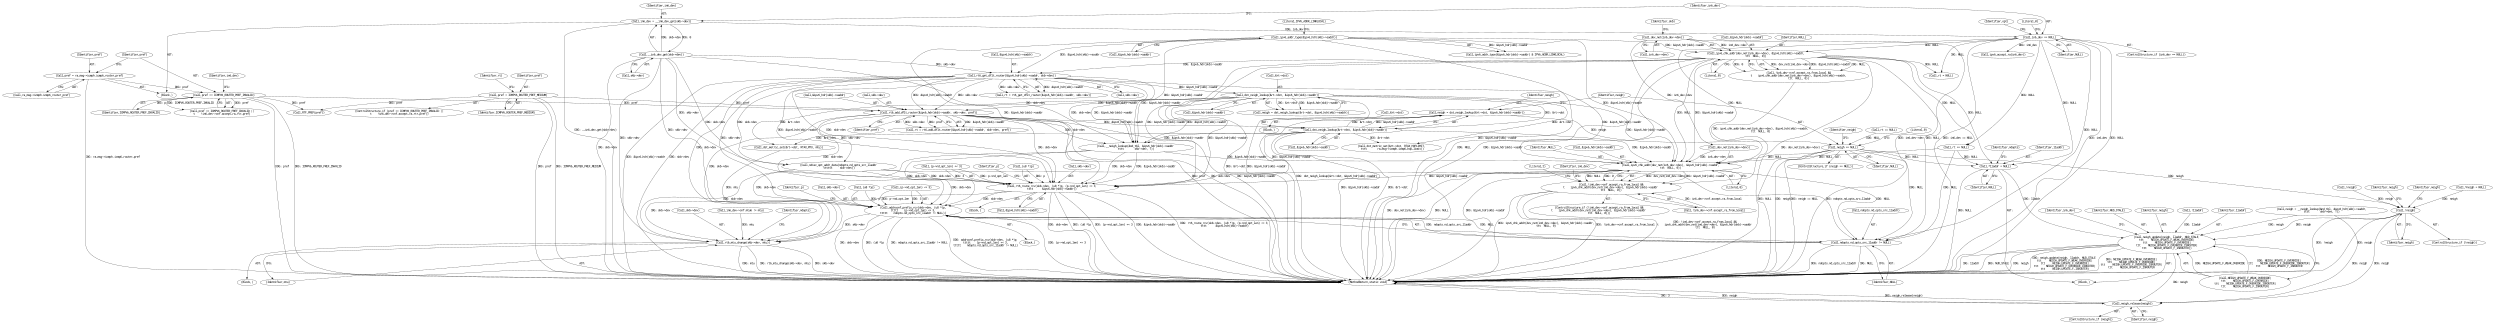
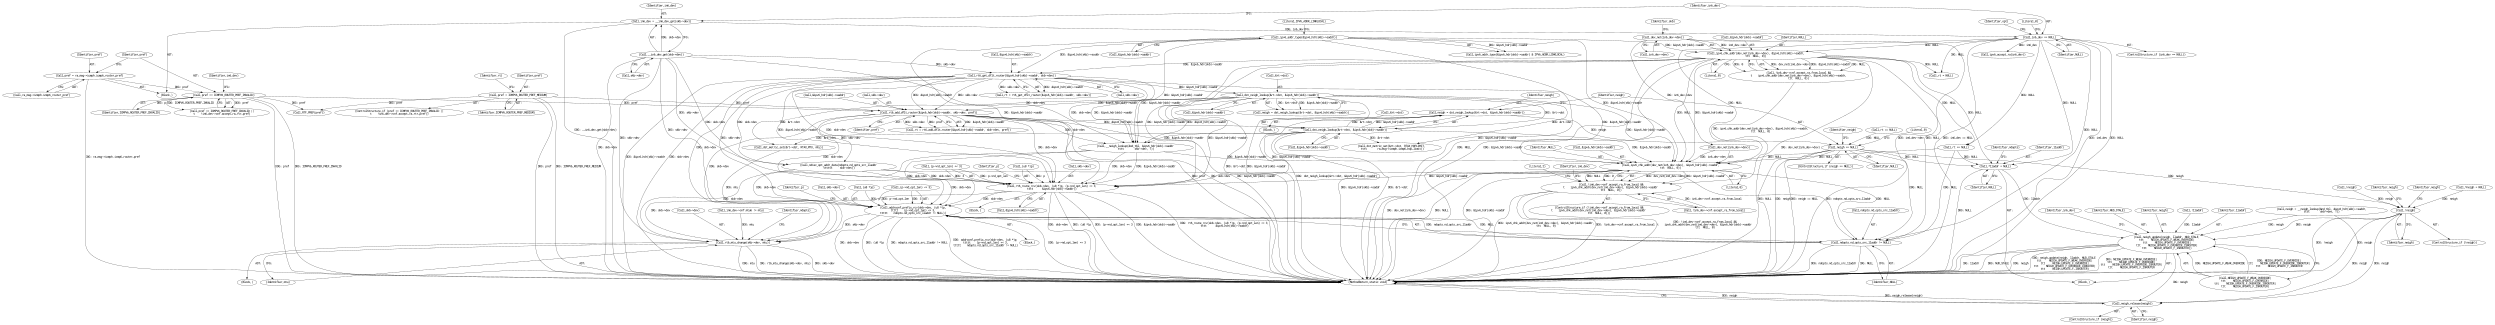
  digraph {
    fontname="Roboto Mono"
    node [fontname="Roboto Mono"]
    edge [fontname="Roboto Mono"]
    n1 [label="(Call,neigh = dst_neigh_lookup(&rt->dst, &ipv6_hdr(skb)->saddr))"]
    n2 [label="(Call,dst_neigh_lookup(&rt->dst, &ipv6_hdr(skb)->saddr))"]
    n3 [label="(Call,neigh == NULL)"]
    n4 [label="(MethodReturn,static void)"]
    n5 [label="(Block,)"]
    n6 [label="(Call,ipv6_chk_addr(dev_net(in6_dev->dev), &ipv6_hdr(skb)->saddr,\n\t\t\t  NULL, 0))"]
    n7 [label="(Call,rt6_route_rcv(skb->dev, (u8 *)p, (p->nd_opt_len) << 3,\n\t\t\t\t      &ipv6_hdr(skb)->saddr))"]
    n8 [label="(Call,dst_metric_set(&rt->dst, RTAX_MTU, mtu))"]
    n9 [label="(Call,&ipv6_hdr(skb)->saddr)"]
    n10 [label="(Call,dst_metric_set(&rt->dst, RTAX_HOPLIMIT,\n \t\t\t\t       ra_msg->icmph.icmp6_hop_limit))"]
    n11 [label="(Call,__neigh_lookup(&nd_tbl, &ipv6_hdr(skb)->saddr,\n\t\t\t\t       skb->dev, 1))"]
    n12 [label="(Call,*lladdr = NULL)"]
    n13 [label="(Call,ndopts.nd_opts_src_lladdr != NULL)"]
    n14 [label="(Call,!neigh)"]
    n15 [label="(ControlStructure,if (neigh == NULL))"]
    n16 [label="(Identifier,NULL)"]
    n17 [label="(Call,neigh_release(neigh))"]
    n18 [label="(Call,!in6_dev->cnf.accept_ra_from_local &&\n\t    ipv6_chk_addr(dev_net(in6_dev->dev), &ipv6_hdr(skb)->saddr,\n\t\t\t  NULL, 0))"]
    n19 [label="(Literal,0)"]
    n20 [label="(Call,addrconf_prefix_rcv(skb->dev, (u8 *)p,\n\t\t\t\t\t    (p->nd_opt_len) << 3,\n\t\t\t\t\t    ndopts.nd_opts_src_lladdr != NULL))"]
    n21 [label="(Call,rt6_mtu_change(skb->dev, mtu))"]
    n22 [label="(Call,&ipv6_hdr(skb)->saddr)"]
    n23 [label="(Block,)"]
    n24 [label="(Call,dst_neigh_lookup(&rt->dst, &ipv6_hdr(skb)->saddr))"]
    n25 [label="(Call,rt6_add_dflt_router(&ipv6_hdr(skb)->saddr, skb->dev, pref))"]
    n26 [label="(Call,neigh = dst_neigh_lookup(&rt->dst, &ipv6_hdr(skb)->saddr))"]
    n27 [label="(Call,&ipv6_hdr(skb)->saddr)"]
    n28 [label="(Call,ndisc_opt_addr_data(ndopts.nd_opts_src_lladdr,\n\t\t\t\t\t\t     skb->dev))"]
    n29 [label="(Identifier,pref)"]
    n30 [label="(Call,rt = rt6_add_dflt_router(&ipv6_hdr(skb)->saddr, skb->dev, pref))"]
    n31 [label="(Call,rt6_get_dflt_router(&ipv6_hdr(skb)->saddr, skb->dev))"]
    n32 [label="(Call,rt = rt6_get_dflt_router(&ipv6_hdr(skb)->saddr, skb->dev))"]
    n33 [label="(Call,skb->dev)"]
    n34 [label="(Block,)"]
    n35 [label="(Block,)"]
    n36 [label="(Identifier,mtu)"]
    n37 [label="(Call,ipv6_addr_type(&ipv6_hdr(skb)->saddr))"]
    n38 [label="(Call,ipv6_chk_addr(dev_net(in6_dev->dev), &ipv6_hdr(skb)->saddr,\n\t\t\t  NULL, 0))"]
    n39 [label="(Call,ipv6_addr_type(&ipv6_hdr(skb)->saddr) & IPV6_ADDR_LINKLOCAL)"]
    n40 [label="(Call,&ipv6_hdr(skb)->saddr)"]
    n41 [label="(Call,rt == NULL)"]
    n42 [label="(Call,rt = NULL)"]
    n43 [label="(Call,!in6_dev->cnf.accept_ra_from_local &&\n\t    ipv6_chk_addr(dev_net(in6_dev->dev), &ipv6_hdr(skb)->saddr,\n\t\t\t  NULL, 0))"]
    n44 [label="(Literal,0)"]
    n45 [label="(Call,neigh_update(neigh, lladdr, NUD_STALE,\n\t\t\t     NEIGH_UPDATE_F_WEAK_OVERRIDE|\n\t\t\t     NEIGH_UPDATE_F_OVERRIDE|\n\t\t\t     NEIGH_UPDATE_F_OVERRIDE_ISROUTER|\n\t\t\t     NEIGH_UPDATE_F_ISROUTER))"]
    n46 [label="(Block,)"]
    n47 [label="(Identifier,NULL)"]
    n48 [label="(Identifier,NULL)"]
    n49 [label="(Call,dev_net(in6_dev->dev))"]
    n50 [label="(Call,dev_net(in6_dev->dev))"]
    n51 [label="(Call,in6_dev->dev)"]
    n52 [label="(Call,in6_dev == NULL)"]
    n53 [label="(Call,ipv6_accept_ra(in6_dev))"]
    n54 [label="(ControlStructure,if (in6_dev == NULL))"]
    n55 [label="(Identifier,NULL)"]
    n56 [label="(Call,in6_dev = __in6_dev_get(skb->dev))"]
    n57 [label="(Call,__in6_dev_get(skb->dev))"]
    n58 [label="(Block,)"]
    n59 [label="(Call,skb->dev)"]
    n60 [label="(Call,pref = ICMPV6_ROUTER_PREF_MEDIUM)"]
    n61 [label="(ControlStructure,if (pref == ICMPV6_ROUTER_PREF_INVALID ||\n\t    !in6_dev->cnf.accept_ra_rtr_pref))"]
    n62 [label="(Call,RTF_PREF(pref))"]
    n63 [label="(Identifier,ICMPV6_ROUTER_PREF_MEDIUM)"]
    n64 [label="(Call,pref == ICMPV6_ROUTER_PREF_INVALID)"]
    n65 [label="(Call,pref == ICMPV6_ROUTER_PREF_INVALID ||\n\t    !in6_dev->cnf.accept_ra_rtr_pref)"]
    n66 [label="(Identifier,ICMPV6_ROUTER_PREF_INVALID)"]
    n67 [label="(Call,pref = ra_msg->icmph.icmp6_router_pref)"]
    n68 [label="(Call,ra_msg->icmph.icmp6_router_pref)"]
    n69 [label="(Identifier,neigh)"]
    n70 [label="(ControlStructure,if (!neigh))"]
    n71 [label="(Call,NEIGH_UPDATE_F_WEAK_OVERRIDE|\n\t\t\t     NEIGH_UPDATE_F_OVERRIDE|\n\t\t\t     NEIGH_UPDATE_F_OVERRIDE_ISROUTER|\n\t\t\t     NEIGH_UPDATE_F_ISROUTER)"]
    n72 [label="(ControlStructure,if (neigh))"]
    n73 [label="(Identifier,neigh)"]
    n74 [label="(ControlStructure,if (!in6_dev->cnf.accept_ra_from_local &&\n\t    ipv6_chk_addr(dev_net(in6_dev->dev), &ipv6_hdr(skb)->saddr,\n\t\t\t  NULL, 0)))"]
    n75 [label="(Call,!in6_dev->cnf.accept_ra_from_local)"]
    n76 [label="(Identifier,pref)"]
    n77 [label="(Identifier,neigh)"]
    n78 [label="(Identifier,neigh)"]
    n79 [label="(Identifier,p)"]
    n80 [label="(Call,in6_dev->cnf.mtu6 != mtu)"]
    n81 [label="(Identifier,in6_dev)"]
    n82 [label="(Call,skb->dev)"]
    n83 [label="(Identifier,in6_dev)"]
    n84 [label="(Identifier,opt)"]
    n85 [label="(Call,&ipv6_hdr(skb)->saddr)"]
    n86 [label="(Call,!neigh)"]
    n87 [label="(Literal,0)"]
    n88 [label="(Identifier,neigh)"]
    n89 [label="(Identifier,NULL)"]
    n90 [label="(Identifier,ndopts)"]
    n91 [label="(Literal,IPV6_ADDR_LINKLOCAL)"]
    n92 [label="(Identifier,NUD_STALE)"]
    n93 [label="(Identifier,lladdr)"]
    n94 [label="(Identifier,pref)"]
    n95 [label="(Identifier,NULL)"]
    n96 [label="(Call,(u8 *)p)"]
    n97 [label="(Call,&ipv6_hdr(skb)->saddr)"]
    n98 [label="(Call,skb->dev)"]
    n99 [label="(Identifier,neigh)"]
    n100 [label="(Call,skb->dev)"]
    n101 [label="(Identifier,ndopts)"]
    n102 [label="(Identifier,in6_dev)"]
    n103 [label="(Call,(u8 *)p)"]
    n104 [label="(Call,!lladdr)"]
    n105 [label="(Identifier,rt)"]
    n106 [label="(Identifier,pref)"]
    n107 [label="(Call,&rt->dst)"]
    n108 [label="(Call,(p->nd_opt_len) << 3)"]
    n109 [label="(Call,&rt->dst)"]
    n110 [label="(Identifier,in6_dev)"]
    n111 [label="(Literal,0)"]
    n112 [label="(Identifier,in6_dev)"]
    n113 [label="(Call,(p->nd_opt_len) << 3)"]
    n114 [label="(Literal,2)"]
    n115 [label="(Identifier,lladdr)"]
    n116 [label="(Call,skb->dev)"]
    n117 [label="(Identifier,neigh)"]
    n118 [label="(Call,rt == NULL)"]
    n119 [label="(Call,&ipv6_hdr(skb)->saddr)"]
    n120 [label="(Call,neigh = __neigh_lookup(&nd_tbl, &ipv6_hdr(skb)->saddr,\n\t\t\t\t       skb->dev, 1))"]
    n121 [label="(Identifier,p)"]
    n122 [label="(Identifier,skb)"]
    n123 [label="(Identifier,neigh)"]
    n124 [label="(Call,&ipv6_hdr(skb)->saddr)"]
    n125 [label="(Call,ndopts.nd_opts_src_lladdr)"]
    n126 [label="(Call,*neigh = NULL)"]
    n1 -> n2 [label="CFG: "]
    n1 -> n3 [label="DDG: neigh"]
    n1 -> n4 [label="DDG: dst_neigh_lookup(&rt->dst, &ipv6_hdr(skb)->saddr)"]
    n1 -> n5 [label="AST: "]
    n2 -> n1 [label="AST: "]
    n2 -> n1 [label="DDG: &rt->dst"]
    n2 -> n1 [label="DDG: &ipv6_hdr(skb)->saddr"]
    n2 -> n4 [label="DDG: &rt->dst"]
    n2 -> n4 [label="DDG: &ipv6_hdr(skb)->saddr"]
    n2 -> n6 [label="DDG: &ipv6_hdr(skb)->saddr"]
    n2 -> n7 [label="DDG: &ipv6_hdr(skb)->saddr"]
    n2 -> n8 [label="DDG: &rt->dst"]
    n2 -> n9 [label="CFG: "]
    n2 -> n10 [label="DDG: &rt->dst"]
    n2 -> n11 [label="DDG: &ipv6_hdr(skb)->saddr"]
    n3 -> n4 [label="DDG: neigh == NULL"]
    n3 -> n4 [label="DDG: neigh"]
    n3 -> n4 [label="DDG: NULL"]
    n3 -> n6 [label="DDG: NULL"]
    n3 -> n12 [label="DDG: NULL"]
    n3 -> n13 [label="DDG: NULL"]
    n3 -> n14 [label="DDG: neigh"]
    n3 -> n15 [label="AST: "]
    n3 -> n16 [label="CFG: "]
-   n4 -> n17 [label="DDG: 3"]
+   n4 -> n17 [label="CFG: "]
    n6 -> n4 [label="DDG: NULL"]
    n6 -> n4 [label="DDG: dev_net(in6_dev->dev)"]
    n6 -> n4 [label="DDG: &ipv6_hdr(skb)->saddr"]
    n6 -> n7 [label="DDG: &ipv6_hdr(skb)->saddr"]
    n6 -> n13 [label="DDG: NULL"]
    n6 -> n18 [label="AST: "]
    n6 -> n18 [label="DDG: dev_net(in6_dev->dev)"]
    n6 -> n18 [label="DDG: &ipv6_hdr(skb)->saddr"]
    n6 -> n18 [label="DDG: NULL"]
    n6 -> n18 [label="DDG: 0"]
    n6 -> n19 [label="CFG: "]
    n7 -> n4 [label="DDG: (u8 *)p"]
    n7 -> n4 [label="DDG: (p->nd_opt_len) << 3"]
    n7 -> n4 [label="DDG: rt6_route_rcv(skb->dev, (u8 *)p, (p->nd_opt_len) << 3,\n\t\t\t\t      &ipv6_hdr(skb)->saddr)"]
    n7 -> n4 [label="DDG: &ipv6_hdr(skb)->saddr"]
    n7 -> n4 [label="DDG: skb->dev"]
    n7 -> n20 [label="DDG: skb->dev"]
    n7 -> n21 [label="DDG: skb->dev"]
    n7 -> n22 [label="CFG: "]
    n7 -> n23 [label="AST: "]
    n8 -> n21 [label="DDG: mtu"]
    n9 -> n2 [label="AST: "]
    n11 -> n6 [label="DDG: &ipv6_hdr(skb)->saddr"]
    n11 -> n7 [label="DDG: skb->dev"]
    n11 -> n7 [label="DDG: &ipv6_hdr(skb)->saddr"]
    n11 -> n20 [label="DDG: skb->dev"]
    n11 -> n21 [label="DDG: skb->dev"]
    n12 -> n4 [label="DDG: NULL"]
    n12 -> n45 [label="DDG: lladdr"]
    n12 -> n46 [label="AST: "]
    n12 -> n47 [label="CFG: "]
    n13 -> n4 [label="DDG: NULL"]
    n13 -> n4 [label="DDG: ndopts.nd_opts_src_lladdr"]
    n13 -> n20 [label="AST: "]
    n13 -> n20 [label="DDG: ndopts.nd_opts_src_lladdr"]
    n13 -> n20 [label="DDG: NULL"]
    n13 -> n48 [label="CFG: "]
    n14 -> n4 [label="DDG: !neigh"]
    n14 -> n4 [label="DDG: neigh"]
    n14 -> n17 [label="DDG: neigh"]
    n14 -> n45 [label="DDG: neigh"]
    n14 -> n69 [label="CFG: "]
    n14 -> n70 [label="AST: "]
    n16 -> n3 [label="AST: "]
    n17 -> n4 [label="DDG: neigh"]
    n17 -> n4 [label="DDG: neigh_release(neigh)"]
    n17 -> n72 [label="AST: "]
    n17 -> n73 [label="CFG: "]
    n18 -> n4 [label="DDG: ipv6_chk_addr(dev_net(in6_dev->dev), &ipv6_hdr(skb)->saddr,\n\t\t\t  NULL, 0)"]
    n18 -> n4 [label="DDG: !in6_dev->cnf.accept_ra_from_local"]
    n18 -> n4 [label="DDG: !in6_dev->cnf.accept_ra_from_local &&\n\t    ipv6_chk_addr(dev_net(in6_dev->dev), &ipv6_hdr(skb)->saddr,\n\t\t\t  NULL, 0)"]
    n18 -> n6 [label="CFG: "]
    n18 -> n74 [label="AST: "]
    n18 -> n75 [label="CFG: "]
    n19 -> n6 [label="AST: "]
    n20 -> n4 [label="DDG: skb->dev"]
    n20 -> n4 [label="DDG: (u8 *)p"]
    n20 -> n4 [label="DDG: ndopts.nd_opts_src_lladdr != NULL"]
    n20 -> n4 [label="DDG: addrconf_prefix_rcv(skb->dev, (u8 *)p,\n\t\t\t\t\t    (p->nd_opt_len) << 3,\n\t\t\t\t\t    ndopts.nd_opts_src_lladdr != NULL)"]
    n20 -> n4 [label="DDG: (p->nd_opt_len) << 3"]
    n20 -> n13 [label="CFG: "]
    n20 -> n21 [label="DDG: skb->dev"]
    n20 -> n34 [label="AST: "]
    n21 -> n4 [label="DDG: rt6_mtu_change(skb->dev, mtu)"]
    n21 -> n4 [label="DDG: skb->dev"]
    n21 -> n4 [label="DDG: mtu"]
    n21 -> n35 [label="AST: "]
    n21 -> n36 [label="CFG: "]
    n22 -> n7 [label="AST: "]
    n24 -> n2 [label="DDG: &rt->dst"]
    n24 -> n4 [label="DDG: &ipv6_hdr(skb)->saddr"]
    n24 -> n4 [label="DDG: &rt->dst"]
    n24 -> n6 [label="DDG: &ipv6_hdr(skb)->saddr"]
    n24 -> n7 [label="DDG: &ipv6_hdr(skb)->saddr"]
    n24 -> n8 [label="DDG: &rt->dst"]
    n24 -> n10 [label="DDG: &rt->dst"]
    n24 -> n11 [label="DDG: &ipv6_hdr(skb)->saddr"]
    n24 -> n25 [label="DDG: &ipv6_hdr(skb)->saddr"]
    n24 -> n26 [label="AST: "]
    n24 -> n26 [label="DDG: &rt->dst"]
    n24 -> n26 [label="DDG: &ipv6_hdr(skb)->saddr"]
    n24 -> n27 [label="CFG: "]
    n25 -> n2 [label="DDG: &ipv6_hdr(skb)->saddr"]
    n25 -> n4 [label="DDG: pref"]
    n25 -> n4 [label="DDG: skb->dev"]
    n25 -> n4 [label="DDG: &ipv6_hdr(skb)->saddr"]
    n25 -> n7 [label="DDG: skb->dev"]
    n25 -> n11 [label="DDG: skb->dev"]
    n25 -> n20 [label="DDG: skb->dev"]
    n25 -> n21 [label="DDG: skb->dev"]
    n25 -> n28 [label="DDG: skb->dev"]
    n25 -> n29 [label="CFG: "]
    n25 -> n30 [label="AST: "]
    n25 -> n30 [label="DDG: &ipv6_hdr(skb)->saddr"]
    n25 -> n30 [label="DDG: skb->dev"]
    n25 -> n30 [label="DDG: pref"]
    n26 -> n24 [label="CFG: "]
    n27 -> n24 [label="AST: "]
    n28 -> n7 [label="DDG: skb->dev"]
    n28 -> n13 [label="DDG: ndopts.nd_opts_src_lladdr"]
    n28 -> n20 [label="DDG: skb->dev"]
    n28 -> n21 [label="DDG: skb->dev"]
    n29 -> n25 [label="AST: "]
    n30 -> n25 [label="CFG: "]
    n31 -> n4 [label="DDG: &ipv6_hdr(skb)->saddr"]
    n31 -> n4 [label="DDG: skb->dev"]
    n31 -> n6 [label="DDG: &ipv6_hdr(skb)->saddr"]
    n31 -> n7 [label="DDG: skb->dev"]
    n31 -> n7 [label="DDG: &ipv6_hdr(skb)->saddr"]
    n31 -> n11 [label="DDG: &ipv6_hdr(skb)->saddr"]
    n31 -> n11 [label="DDG: skb->dev"]
    n31 -> n20 [label="DDG: skb->dev"]
    n31 -> n21 [label="DDG: skb->dev"]
    n31 -> n24 [label="DDG: &ipv6_hdr(skb)->saddr"]
    n31 -> n25 [label="DDG: &ipv6_hdr(skb)->saddr"]
    n31 -> n25 [label="DDG: skb->dev"]
    n31 -> n28 [label="DDG: skb->dev"]
    n31 -> n32 [label="AST: "]
    n31 -> n32 [label="DDG: &ipv6_hdr(skb)->saddr"]
    n31 -> n32 [label="DDG: skb->dev"]
    n31 -> n33 [label="CFG: "]
    n32 -> n31 [label="CFG: "]
    n33 -> n31 [label="AST: "]
    n36 -> n21 [label="AST: "]
    n37 -> n4 [label="DDG: &ipv6_hdr(skb)->saddr"]
    n37 -> n6 [label="DDG: &ipv6_hdr(skb)->saddr"]
    n37 -> n7 [label="DDG: &ipv6_hdr(skb)->saddr"]
    n37 -> n11 [label="DDG: &ipv6_hdr(skb)->saddr"]
    n37 -> n31 [label="DDG: &ipv6_hdr(skb)->saddr"]
    n37 -> n38 [label="DDG: &ipv6_hdr(skb)->saddr"]
    n37 -> n39 [label="AST: "]
    n37 -> n39 [label="DDG: &ipv6_hdr(skb)->saddr"]
    n37 -> n40 [label="CFG: "]
    n38 -> n4 [label="DDG: NULL"]
    n38 -> n4 [label="DDG: &ipv6_hdr(skb)->saddr"]
    n38 -> n4 [label="DDG: dev_net(in6_dev->dev)"]
    n38 -> n6 [label="DDG: &ipv6_hdr(skb)->saddr"]
    n38 -> n6 [label="DDG: NULL"]
    n38 -> n7 [label="DDG: &ipv6_hdr(skb)->saddr"]
    n38 -> n11 [label="DDG: &ipv6_hdr(skb)->saddr"]
    n38 -> n12 [label="DDG: NULL"]
    n38 -> n13 [label="DDG: NULL"]
    n38 -> n31 [label="DDG: &ipv6_hdr(skb)->saddr"]
    n38 -> n41 [label="DDG: NULL"]
    n38 -> n42 [label="DDG: NULL"]
    n38 -> n43 [label="AST: "]
    n38 -> n43 [label="DDG: dev_net(in6_dev->dev)"]
    n38 -> n43 [label="DDG: &ipv6_hdr(skb)->saddr"]
    n38 -> n43 [label="DDG: NULL"]
    n38 -> n43 [label="DDG: 0"]
    n38 -> n44 [label="CFG: "]
    n40 -> n37 [label="AST: "]
    n41 -> n6 [label="DDG: NULL"]
    n41 -> n12 [label="DDG: NULL"]
    n41 -> n13 [label="DDG: NULL"]
    n43 -> n18 [label="DDG: ipv6_chk_addr(dev_net(in6_dev->dev), &ipv6_hdr(skb)->saddr,\n\t\t\t  NULL, 0)"]
    n43 -> n38 [label="CFG: "]
    n44 -> n38 [label="AST: "]
    n45 -> n4 [label="DDG: lladdr"]
    n45 -> n4 [label="DDG: NUD_STALE"]
    n45 -> n4 [label="DDG: neigh"]
    n45 -> n4 [label="DDG: neigh_update(neigh, lladdr, NUD_STALE,\n\t\t\t     NEIGH_UPDATE_F_WEAK_OVERRIDE|\n\t\t\t     NEIGH_UPDATE_F_OVERRIDE|\n\t\t\t     NEIGH_UPDATE_F_OVERRIDE_ISROUTER|\n\t\t\t     NEIGH_UPDATE_F_ISROUTER)"]
    n45 -> n4 [label="DDG: NEIGH_UPDATE_F_WEAK_OVERRIDE|\n\t\t\t     NEIGH_UPDATE_F_OVERRIDE|\n\t\t\t     NEIGH_UPDATE_F_OVERRIDE_ISROUTER|\n\t\t\t     NEIGH_UPDATE_F_ISROUTER"]
    n45 -> n17 [label="DDG: neigh"]
    n45 -> n46 [label="AST: "]
    n45 -> n71 [label="CFG: "]
    n47 -> n12 [label="AST: "]
    n48 -> n13 [label="AST: "]
    n49 -> n4 [label="DDG: in6_dev->dev"]
    n49 -> n38 [label="AST: "]
    n49 -> n38 [label="DDG: in6_dev->dev"]
    n49 -> n50 [label="DDG: in6_dev->dev"]
    n49 -> n51 [label="CFG: "]
    n50 -> n6 [label="AST: "]
    n50 -> n6 [label="DDG: in6_dev->dev"]
    n51 -> n49 [label="AST: "]
    n52 -> n4 [label="DDG: in6_dev == NULL"]
    n52 -> n4 [label="DDG: in6_dev"]
    n52 -> n4 [label="DDG: NULL"]
    n52 -> n6 [label="DDG: NULL"]
    n52 -> n12 [label="DDG: NULL"]
    n52 -> n13 [label="DDG: NULL"]
    n52 -> n38 [label="DDG: NULL"]
    n52 -> n41 [label="DDG: NULL"]
    n52 -> n42 [label="DDG: NULL"]
    n52 -> n53 [label="DDG: in6_dev"]
    n52 -> n54 [label="AST: "]
    n52 -> n55 [label="CFG: "]
    n55 -> n52 [label="AST: "]
    n56 -> n4 [label="DDG: __in6_dev_get(skb->dev)"]
    n56 -> n52 [label="DDG: in6_dev"]
-   n56 -> n57 [label="DDG: 0"]
+   n56 -> n57 [label="CFG: "]
    n56 -> n58 [label="AST: "]
    n57 -> n4 [label="DDG: skb->dev"]
    n57 -> n7 [label="DDG: skb->dev"]
    n57 -> n11 [label="DDG: skb->dev"]
    n57 -> n20 [label="DDG: skb->dev"]
    n57 -> n21 [label="DDG: skb->dev"]
    n57 -> n28 [label="DDG: skb->dev"]
    n57 -> n31 [label="DDG: skb->dev"]
    n57 -> n56 [label="AST: "]
    n57 -> n56 [label="DDG: skb->dev"]
    n57 -> n59 [label="CFG: "]
    n59 -> n57 [label="AST: "]
    n60 -> n4 [label="DDG: pref"]
    n60 -> n4 [label="DDG: ICMPV6_ROUTER_PREF_MEDIUM"]
    n60 -> n25 [label="DDG: pref"]
    n60 -> n61 [label="AST: "]
    n60 -> n62 [label="DDG: pref"]
    n60 -> n63 [label="CFG: "]
    n63 -> n60 [label="AST: "]
    n64 -> n4 [label="DDG: pref"]
    n64 -> n4 [label="DDG: ICMPV6_ROUTER_PREF_INVALID"]
    n64 -> n25 [label="DDG: pref"]
    n64 -> n62 [label="DDG: pref"]
    n64 -> n65 [label="AST: "]
    n64 -> n65 [label="DDG: pref"]
    n64 -> n65 [label="DDG: ICMPV6_ROUTER_PREF_INVALID"]
    n64 -> n66 [label="DDG: p"]
    n65 -> n64 [label="CFG: "]
    n66 -> n64 [label="AST: "]
    n67 -> n4 [label="DDG: ra_msg->icmph.icmp6_router_pref"]
    n67 -> n58 [label="AST: "]
    n67 -> n64 [label="DDG: pref"]
    n67 -> n68 [label="CFG: "]
    n68 -> n67 [label="AST: "]
    n69 -> n14 [label="AST: "]
    n71 -> n45 [label="AST: "]
    n71 -> n45 [label="DDG: NEIGH_UPDATE_F_WEAK_OVERRIDE"]
    n71 -> n45 [label="DDG: NEIGH_UPDATE_F_OVERRIDE|\n\t\t\t     NEIGH_UPDATE_F_OVERRIDE_ISROUTER|\n\t\t\t     NEIGH_UPDATE_F_ISROUTER"]
    n73 -> n17 [label="AST: "]
    n75 -> n18 [label="AST: "]
    n75 -> n18 [label="DDG: in6_dev->cnf.accept_ra_from_local"]
    n76 -> n67 [label="AST: "]
    n77 -> n1 [label="CFG: "]
    n77 -> n3 [label="AST: "]
    n78 -> n1 [label="AST: "]
    n79 -> n20 [label="CFG: "]
    n80 -> n21 [label="DDG: mtu"]
    n81 -> n18 [label="CFG: "]
    n82 -> n21 [label="AST: "]
    n83 -> n45 [label="CFG: "]
    n84 -> n52 [label="CFG: "]
    n85 -> n25 [label="AST: "]
    n86 -> n14 [label="DDG: neigh"]
    n87 -> n3 [label="CFG: "]
    n88 -> n3 [label="CFG: "]
    n89 -> n6 [label="AST: "]
    n90 -> n21 [label="CFG: "]
    n91 -> n37 [label="CFG: "]
    n92 -> n45 [label="AST: "]
    n93 -> n12 [label="AST: "]
    n94 -> n60 [label="AST: "]
    n95 -> n38 [label="AST: "]
    n96 -> n7 [label="AST: "]
    n96 -> n7 [label="DDG: p"]
    n97 -> n38 [label="AST: "]
    n98 -> n20 [label="AST: "]
    n99 -> n45 [label="AST: "]
    n100 -> n7 [label="AST: "]
    n101 -> n12 [label="CFG: "]
    n102 -> n64 [label="CFG: "]
    n103 -> n20 [label="AST: "]
    n103 -> n20 [label="DDG: p"]
    n104 -> n45 [label="DDG: lladdr"]
    n105 -> n60 [label="CFG: "]
    n106 -> n64 [label="AST: "]
    n106 -> n67 [label="CFG: "]
    n107 -> n24 [label="AST: "]
    n108 -> n20 [label="AST: "]
    n108 -> n20 [label="DDG: p->nd_opt_len"]
    n108 -> n20 [label="DDG: 3"]
    n109 -> n2 [label="AST: "]
    n110 -> n52 [label="AST: "]
    n110 -> n56 [label="CFG: "]
    n111 -> n52 [label="CFG: "]
    n112 -> n56 [label="AST: "]
    n113 -> n7 [label="AST: "]
    n113 -> n7 [label="DDG: p->nd_opt_len"]
    n113 -> n7 [label="DDG: 3"]
    n114 -> n18 [label="CFG: "]
    n115 -> n45 [label="AST: "]
    n116 -> n25 [label="AST: "]
    n117 -> n14 [label="CFG: "]
    n118 -> n3 [label="DDG: NULL"]
    n119 -> n31 [label="AST: "]
    n120 -> n17 [label="DDG: neigh"]
    n120 -> n45 [label="DDG: neigh"]
    n121 -> n7 [label="CFG: "]
    n122 -> n49 [label="CFG: "]
    n123 -> n14 [label="CFG: "]
    n124 -> n6 [label="AST: "]
    n125 -> n13 [label="AST: "]
    n126 -> n14 [label="DDG: neigh"]
  }
